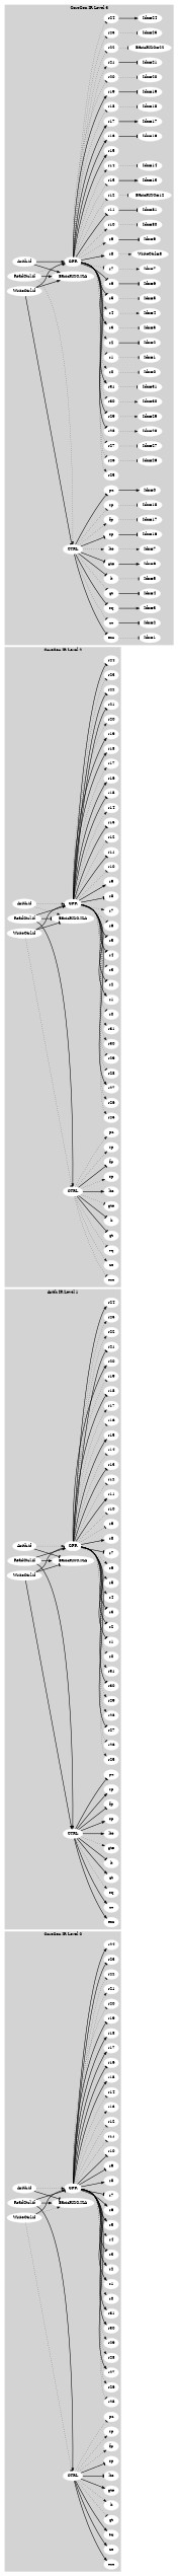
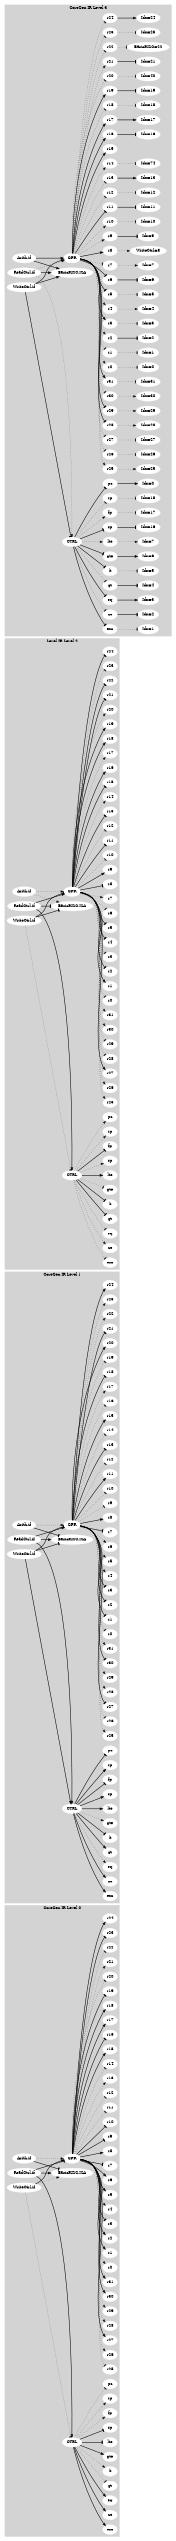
  digraph {
    rankdir=LR
    node [color=white style=filled]
    edge [arrowhead=tee style=bold]
    n1 [label="Arith.if"]
    n2 [label=GPR]
    n3 [label="BasicRISC.ISA"]
    n4 [label=r0]
    n5 [label=r1]
    n6 [label=r2]
    n7 [label=r3]
    n8 [label=r4]
    n9 [label=r5]
    n10 [label=r6]
    n11 [label=r7]
    n12 [label=r8]
    n13 [label=r9]
    n14 [label=r10]
    n15 [label=r11]
    n16 [label=r12]
    n17 [label=r13]
    n18 [label=r14]
    n19 [label=r15]
    n20 [label=r16]
    n21 [label=r17]
    n22 [label=r18]
    n23 [label=r19]
    n24 [label=r20]
    n25 [label=r21]
    n26 [label=r22]
    n27 [label=r23]
    n28 [label=r24]
    n29 [label=r25]
    n30 [label=r26]
    n31 [label=r27]
    n32 [label=r28]
    n33 [label=r29]
    n34 [label=r30]
    n35 [label=r31]
    n36 [label="ReadCtrl.if"]
    n37 [label=CTRL]
    n38 [label=pc]
    n39 [label=exc]
    n40 [label=ne]
    n41 [label=eq]
    n42 [label=gt]
    n43 [label=lt]
    n44 [label=gte]
    n45 [label=lte]
    n46 [label=sp]
    n47 [label=fp]
    n48 [label=rp]
    n49 [label="WriteCtrl.if"]
    n50 [label="Arith.if"]
    n51 [label=GPR]
    n52 [label="BasicRISC.ISA"]
    n53 [label=r0]
    n54 [label=r1]
    n55 [label=r2]
    n56 [label=r3]
    n57 [label=r4]
    n58 [label=r5]
    n59 [label=r6]
    n60 [label=r7]
    n61 [label=r8]
    n62 [label=r9]
    n63 [label=r10]
    n64 [label=r11]
    n65 [label=r12]
    n66 [label=r13]
    n67 [label=r14]
    n68 [label=r15]
    n69 [label=r16]
    n70 [label=r17]
    n71 [label=r18]
    n72 [label=r19]
    n73 [label=r20]
    n74 [label=r21]
    n75 [label=r22]
    n76 [label=r23]
    n77 [label=r24]
    n78 [label=r25]
    n79 [label=r26]
    n80 [label=r27]
    n81 [label=r28]
    n82 [label=r29]
    n83 [label=r30]
    n84 [label=r31]
    n85 [label="ReadCtrl.if"]
    n86 [label=CTRL]
    n87 [label=pc]
    n88 [label=exc]
    n89 [label=ne]
    n90 [label=eq]
    n91 [label=gt]
    n92 [label=lt]
    n93 [label=gte]
    n94 [label=lte]
    n95 [label=sp]
    n96 [label=fp]
    n97 [label=rp]
    n98 [label="WriteCtrl.if"]
    n99 [label="Arith.if"]
    n100 [label=GPR]
    n101 [label="BasicRISC.ISA"]
    n102 [label=r0]
    n103 [label=r1]
    n104 [label=r2]
    n105 [label=r3]
    n106 [label=r4]
    n107 [label=r5]
    n108 [label=r6]
    n109 [label=r7]
    n110 [label=r8]
    n111 [label=r9]
    n112 [label=r10]
    n113 [label=r11]
    n114 [label=r12]
    n115 [label=r13]
    n116 [label=r14]
    n117 [label=r15]
    n118 [label=r16]
    n119 [label=r17]
    n120 [label=r18]
    n121 [label=r19]
    n122 [label=r20]
    n123 [label=r21]
    n124 [label=r22]
    n125 [label=r23]
    n126 [label=r24]
    n127 [label=r25]
    n128 [label=r26]
    n129 [label=r27]
    n130 [label=r28]
    n131 [label=r29]
    n132 [label=r30]
    n133 [label=r31]
    n134 [label="ReadCtrl.if"]
    n135 [label=CTRL]
    n136 [label=pc]
    n137 [label=exc]
    n138 [label=ne]
    n139 [label=eq]
    n140 [label=gt]
    n141 [label=lt]
    n142 [label=gte]
    n143 [label=lte]
    n144 [label=sp]
    n145 [label=fp]
    n146 [label=rp]
    n147 [label="WriteCtrl.if"]
    n148 [label="Arith.if"]
    n149 [label=GPR]
    n150 [label="BasicRISC.ISA"]
    n151 [label=r0]
    n152 [label=r1]
    n153 [label=r2]
    n154 [label=r3]
    n155 [label=r4]
    n156 [label=r5]
    n157 [label=r6]
    n158 [label=r7]
    n159 [label=r8]
    n160 [label=r9]
    n161 [label=r10]
    n162 [label=r11]
    n163 [label=r12]
    n164 [label=r13]
    n165 [label=r14]
    n166 [label=r15]
    n167 [label=r16]
    n168 [label=r17]
    n169 [label=r18]
    n170 [label=r19]
    n171 [label=r20]
    n172 [label=r21]
    n173 [label=r22]
    n174 [label=r23]
    n175 [label=r24]
    n176 [label=r25]
    n177 [label=r26]
    n178 [label=r27]
    n179 [label=r28]
    n180 [label=r29]
    n181 [label=r30]
    n182 [label=r31]
    n183 [label="ReadCtrl.if"]
    n184 [label=CTRL]
    n185 [label=pc]
    n186 [label=exc]
    n187 [label=ne]
    n188 [label=eq]
    n189 [label=gt]
    n190 [label=lt]
    n191 [label=gte]
    n192 [label=lte]
    n193 [label=sp]
    n194 [label=fp]
    n195 [label=rp]
    n196 [label="WriteCtrl.if"]
    n197 [label="Idx=0"]
    n198 [label="Idx=1"]
    n199 [label="Idx=2"]
    n200 [label="Idx=3"]
    n201 [label="Idx=4"]
    n202 [label="Idx=5"]
    n203 [label="Idx=6"]
    n204 [label="Idx=7"]
    n205 [label="WriteCtrl=8"]
    n206 [label="Idx=9"]
-   n207 [label="Idx=80"]
-   n208 [label="Idx=81"]
-   n209 [label="BasicRISC=12"]
+   n207 [label="Idx=10"]
+   n208 [label="Idx=11"]
+   n209 [label="Idx=12"]
    n210 [label="Idx=13"]
-   n211 [label="Idx=14"]
+   n211 [label="Idx=74"]
    n212 [label="Idx=16"]
    n213 [label="Idx=17"]
    n214 [label="Idx=18"]
    n215 [label="Idx=19"]
-   n216 [label="Idx=20"]
+   n216 [label="Idx=40"]
    n217 [label="Idx=21"]
    n218 [label="BasicRISC=22"]
    n219 [label="Idx=23"]
    n220 [label="Idx=24"]
+   n221 [label="Idx=25"]
    n222 [label="Idx=26"]
    n223 [label="Idx=27"]
    n224 [label="Idx=28"]
    n225 [label="Idx=29"]
    n226 [label="Idx=30"]
    n227 [label="Idx=31"]
    n228 [label="Idx=0"]
    n229 [label="Idx=1"]
    n230 [label="Idx=2"]
    n231 [label="Idx=3"]
    n232 [label="Idx=4"]
    n233 [label="Idx=5"]
    n234 [label="Idx=6"]
    n235 [label="Idx=7"]
    n236 [label="Idx=16"]
    n237 [label="Idx=17"]
    n238 [label="Idx=18"]
    subgraph cluster_1 {
      color=lightgrey
      label="CoreGen IR Level 0"
      style=filled
      n1
      n2
      n3
      n4
      n5
      n6
      n7
      n8
      n9
      n10
      n11
      n12
      n13
      n14
      n15
      n16
      n17
      n18
      n19
      n20
      n21
      n22
      n23
      n24
      n25
      n26
      n27
      n28
      n29
      n30
      n31
      n32
      n33
      n34
      n35
      n36
      n37
      n38
      n39
      n40
      n41
      n42
      n43
      n44
      n45
      n46
      n47
      n48
      n49
    }
    subgraph cluster_2 {
      color=lightgrey
-     label="Arith IR Level 1"
+     label="CoreGen IR Level 1"
      style=filled
      n50
      n51
      n52
      n53
      n54
      n55
      n56
      n57
      n58
      n59
      n60
      n61
      n62
      n63
      n64
      n65
      n66
      n67
      n68
      n69
      n70
      n71
      n72
      n73
      n74
      n75
      n76
      n77
      n78
      n79
      n80
      n81
      n82
      n83
      n84
      n85
      n86
      n87
      n88
      n89
      n90
      n91
      n92
      n93
      n94
      n95
      n96
      n97
      n98
    }
    subgraph cluster_3 {
      color=lightgrey
-     label="CoreGen IR Level 2"
+     label="Level IR Level 2"
      style=filled
      n99
      n100
      n101
      n102
      n103
      n104
      n105
      n106
      n107
      n108
      n109
      n110
      n111
      n112
      n113
      n114
      n115
      n116
      n117
      n118
      n119
      n120
      n121
      n122
      n123
      n124
      n125
      n126
      n127
      n128
      n129
      n130
      n131
      n132
      n133
      n134
      n135
      n136
      n137
      n138
      n139
      n140
      n141
      n142
      n143
      n144
      n145
      n146
      n147
    }
    subgraph cluster_4 {
      color=lightgrey
      label="CoreGen IR Level 3"
      style=filled
      n148
      n149
      n150
      n151
      n152
      n153
      n154
      n155
      n156
      n157
      n158
      n159
      n160
      n161
      n162
      n163
      n164
      n165
      n166
      n167
      n168
      n169
      n170
      n171
      n172
      n173
      n174
      n175
      n176
      n177
      n178
      n179
      n180
      n181
      n182
      n183
      n184
      n185
      n186
      n187
      n188
      n189
      n190
      n191
      n192
      n193
      n194
      n195
      n196
      n197
      n198
      n199
      n200
      n201
      n202
      n203
      n204
      n205
      n206
      n207
      n208
      n209
      n210
      n211
      n212
      n213
      n214
      n215
      n216
      n217
      n218
      n219
      n220
+     n221
      n222
      n223
      n224
      n225
      n226
      n227
      n228
      n229
      n230
      n231
      n232
      n233
      n234
      n235
      n236
      n237
      n238
    }
    n1 -> n2 [arrowhead=normal style=dotted]
    n1 -> n3
    n2 -> n4 [arrowhead=normal style=dotted]
    n2 -> n5 [arrowhead=normal]
    n2 -> n6 [arrowhead=normal]
    n2 -> n7
    n2 -> n8 [arrowhead=normal style=dotted]
    n2 -> n9 [arrowhead=normal]
    n2 -> n10 [arrowhead=normal]
    n2 -> n11
    n2 -> n12 [arrowhead=normal]
    n2 -> n13
    n2 -> n14
    n2 -> n15 [style=dotted]
    n2 -> n16 [style=dotted]
    n2 -> n17 [arrowhead=normal style=dotted]
    n2 -> n18 [style=dotted]
    n2 -> n19 [arrowhead=normal]
    n2 -> n20
    n2 -> n21 [arrowhead=normal]
    n2 -> n22 [arrowhead=normal]
    n2 -> n23
    n2 -> n24 [style=dotted]
    n2 -> n25 [arrowhead=normal style=dotted]
    n2 -> n26 [style=dotted]
    n2 -> n27
    n2 -> n28 [arrowhead=normal]
    n2 -> n29 [style=dotted]
    n2 -> n30 [arrowhead=normal style=dotted]
    n2 -> n31 [arrowhead=normal]
    n2 -> n32 [arrowhead=normal style=dotted]
    n2 -> n33 [arrowhead=normal style=dotted]
    n2 -> n34 [arrowhead=normal]
    n2 -> n35 [arrowhead=normal]
    n36 -> n2
    n36 -> n3 [arrowhead=normal]
    n36 -> n37 [arrowhead=normal]
    n37 -> n38 [style=dotted]
    n37 -> n39 [arrowhead=normal]
    n37 -> n40 [arrowhead=normal]
    n37 -> n41 [arrowhead=normal]
    n37 -> n42 [style=dotted]
    n37 -> n43 [arrowhead=normal style=dotted]
    n37 -> n44 [arrowhead=normal]
    n37 -> n45
    n37 -> n46
    n37 -> n47 [arrowhead=normal style=dotted]
    n37 -> n48 [arrowhead=normal style=dotted]
    n49 -> n2 [arrowhead=normal]
    n49 -> n3 [arrowhead=normal style=dotted]
    n49 -> n37 [style=dotted]
    n50 -> n51 [arrowhead=normal style=dotted]
    n50 -> n52
    n51 -> n53 [style=dotted]
    n51 -> n54
    n51 -> n55
    n51 -> n56
    n51 -> n57 [arrowhead=normal style=dotted]
    n51 -> n58 [arrowhead=normal style=dotted]
    n51 -> n59 [arrowhead=normal style=dotted]
    n51 -> n60
    n51 -> n61 [arrowhead=normal]
    n51 -> n62 [style=dotted]
    n51 -> n63 [style=dotted]
    n51 -> n64 [arrowhead=normal]
    n51 -> n65 [style=dotted]
    n51 -> n66
    n51 -> n67 [style=dotted]
    n51 -> n68 [arrowhead=normal]
    n51 -> n69 [style=dotted]
    n51 -> n70 [arrowhead=normal style=dotted]
    n51 -> n71
    n51 -> n72 [style=dotted]
    n51 -> n73 [arrowhead=normal]
    n51 -> n74
    n51 -> n75 [arrowhead=normal style=dotted]
    n51 -> n76 [arrowhead=normal style=dotted]
    n51 -> n77 [arrowhead=normal]
    n51 -> n78 [arrowhead=normal style=dotted]
    n51 -> n79 [style=dotted]
    n51 -> n80
    n51 -> n81 [arrowhead=normal style=dotted]
    n51 -> n82 [arrowhead=normal style=dotted]
    n51 -> n83
    n51 -> n84 [arrowhead=normal style=dotted]
    n85 -> n51 [arrowhead=normal]
    n85 -> n52 [arrowhead=normal]
    n85 -> n86 [arrowhead=normal]
    n86 -> n87
    n86 -> n88 [arrowhead=normal]
    n86 -> n89 [arrowhead=normal]
    n86 -> n90 [arrowhead=normal style=dotted]
    n86 -> n91 [arrowhead=normal]
    n86 -> n92
    n86 -> n93 [arrowhead=normal style=dotted]
    n86 -> n94 [arrowhead=normal]
    n86 -> n95 [arrowhead=normal]
    n86 -> n96
    n86 -> n97 [arrowhead=normal]
    n98 -> n51
    n98 -> n52
    n98 -> n86 [arrowhead=normal]
    n99 -> n100 [arrowhead=normal style=dotted]
    n99 -> n101 [arrowhead=normal style=dotted]
    n100 -> n102 [style=dotted]
    n100 -> n103 [arrowhead=normal]
    n100 -> n104
    n100 -> n105 [style=dotted]
    n100 -> n106
    n100 -> n107
    n100 -> n108 [style=dotted]
    n100 -> n109 [arrowhead=normal style=dotted]
    n100 -> n110
    n100 -> n111 [arrowhead=normal]
    n100 -> n112 [style=dotted]
    n100 -> n113
    n100 -> n114 [style=dotted]
    n100 -> n115
    n100 -> n116 [arrowhead=normal style=dotted]
    n100 -> n117
    n100 -> n118 [arrowhead=normal]
    n100 -> n119 [arrowhead=normal style=dotted]
    n100 -> n120 [arrowhead=normal]
    n100 -> n121 [arrowhead=normal]
    n100 -> n122 [arrowhead=normal style=dotted]
    n100 -> n123
    n100 -> n124
    n100 -> n125 [style=dotted]
    n100 -> n126
    n100 -> n127 [arrowhead=normal style=dotted]
    n100 -> n128 [arrowhead=normal style=dotted]
    n100 -> n129 [arrowhead=normal]
    n100 -> n130 [style=dotted]
    n100 -> n131 [style=dotted]
    n100 -> n132 [arrowhead=normal style=dotted]
    n100 -> n133 [arrowhead=normal style=dotted]
    n134 -> n100 [arrowhead=normal]
    n134 -> n101
    n134 -> n135 [arrowhead=normal]
    n135 -> n136 [arrowhead=normal style=dotted]
    n135 -> n137 [style=dotted]
    n135 -> n138 [arrowhead=normal style=dotted]
    n135 -> n139 [style=dotted]
    n135 -> n140
    n135 -> n141
    n135 -> n142 [style=dotted]
    n135 -> n143 [arrowhead=normal]
    n135 -> n144 [arrowhead=normal style=dotted]
    n135 -> n145
    n135 -> n146 [arrowhead=normal style=dotted]
    n147 -> n100
    n147 -> n101
    n147 -> n135 [style=dotted]
    n148 -> n149 [arrowhead=normal]
    n148 -> n150 [arrowhead=normal]
    n149 -> n151 [arrowhead=normal style=dotted]
    n149 -> n152 [style=dotted]
    n149 -> n153 [arrowhead=normal style=dotted]
    n149 -> n154 [arrowhead=normal]
    n149 -> n155 [arrowhead=normal style=dotted]
    n149 -> n156
    n149 -> n157
    n149 -> n158 [style=dotted]
    n149 -> n159 [arrowhead=normal]
    n149 -> n160 [arrowhead=normal style=dotted]
    n149 -> n161 [arrowhead=normal style=dotted]
    n149 -> n162
    n149 -> n163 [style=dotted]
    n149 -> n164 [style=dotted]
    n149 -> n165 [arrowhead=normal style=dotted]
    n149 -> n166 [arrowhead=normal]
    n149 -> n167 [arrowhead=normal]
    n149 -> n168 [arrowhead=normal]
    n149 -> n169 [style=dotted]
    n149 -> n170 [arrowhead=normal]
    n149 -> n171 [style=dotted]
    n149 -> n172 [arrowhead=normal style=dotted]
    n149 -> n173 [style=dotted]
    n149 -> n174 [style=dotted]
    n149 -> n175 [style=dotted]
    n149 -> n176 [arrowhead=normal style=dotted]
    n149 -> n177 [style=dotted]
    n149 -> n178 [style=dotted]
    n149 -> n179
    n149 -> n180
    n149 -> n181 [style=dotted]
    n149 -> n182 [arrowhead=normal]
    n151 -> n197 [style=dotted]
    n152 -> n198 [style=dotted]
    n153 -> n199
    n154 -> n200 [style=dotted]
    n155 -> n201 [arrowhead=normal style=dotted]
    n156 -> n202 [style=dotted]
    n157 -> n203
    n158 -> n204 [arrowhead=normal style=dotted]
    n159 -> n205 [arrowhead=normal style=dotted]
    n160 -> n206
    n161 -> n207 [style=dotted]
    n162 -> n208
    n163 -> n209 [style=dotted]
    n164 -> n210 [arrowhead=normal]
    n165 -> n211 [style=dotted]
    n167 -> n212
    n168 -> n213 [arrowhead=normal]
    n169 -> n214 [style=dotted]
    n170 -> n215
    n171 -> n216 [style=dotted]
    n172 -> n217
    n173 -> n218 [style=dotted]
    n174 -> n219 [style=dotted]
    n175 -> n220 [arrowhead=normal]
+   n176 -> n221 [arrowhead=normal style=dotted]
    n177 -> n222 [style=dotted]
    n178 -> n223 [style=dotted]
    n179 -> n224 [arrowhead=normal style=dotted]
    n180 -> n225 [arrowhead=normal style=dotted]
    n181 -> n226 [arrowhead=normal style=dotted]
    n182 -> n227 [style=dotted]
    n183 -> n149 [arrowhead=normal style=dotted]
    n183 -> n150 [arrowhead=normal]
    n183 -> n184 [arrowhead=normal style=dotted]
    n184 -> n185
    n184 -> n186
    n184 -> n187 [style=dotted]
    n184 -> n188
    n184 -> n189 [style=dotted]
    n184 -> n190
    n184 -> n191
    n184 -> n192 [arrowhead=normal style=dotted]
    n184 -> n193
    n184 -> n194 [arrowhead=normal style=dotted]
    n184 -> n195 [style=dotted]
    n185 -> n228 [arrowhead=normal]
    n186 -> n229 [style=dotted]
    n187 -> n230
    n188 -> n231 [arrowhead=normal]
    n189 -> n232
    n190 -> n233 [style=dotted]
    n191 -> n234 [arrowhead=normal]
    n192 -> n235 [arrowhead=normal style=dotted]
    n193 -> n236
    n194 -> n237 [style=dotted]
    n195 -> n238 [style=dotted]
    n196 -> n149 [arrowhead=normal]
    n196 -> n150 [arrowhead=normal]
    n196 -> n184
  }
